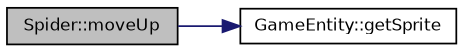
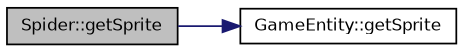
  digraph {
    rankdir=LR
    node [color=black fontname=Helvetica fontsize=10 shape=record style=filled]
-   n1 [fillcolor=grey75 fontcolor=black height=0.2 label="Spider::moveUp" width=0.4]
+   n1 [fillcolor=grey75 fontcolor=black height=0.2 label="Spider::getSprite" width=0.4]
    n2 [fillcolor=white height=0.2 label="GameEntity::getSprite" width=0.4]
    n1 -> n2 [color=midnightblue fontname=Helvetica fontsize=10 labelfontname=Helvetica labelfontsize=10 style=solid]
  }
